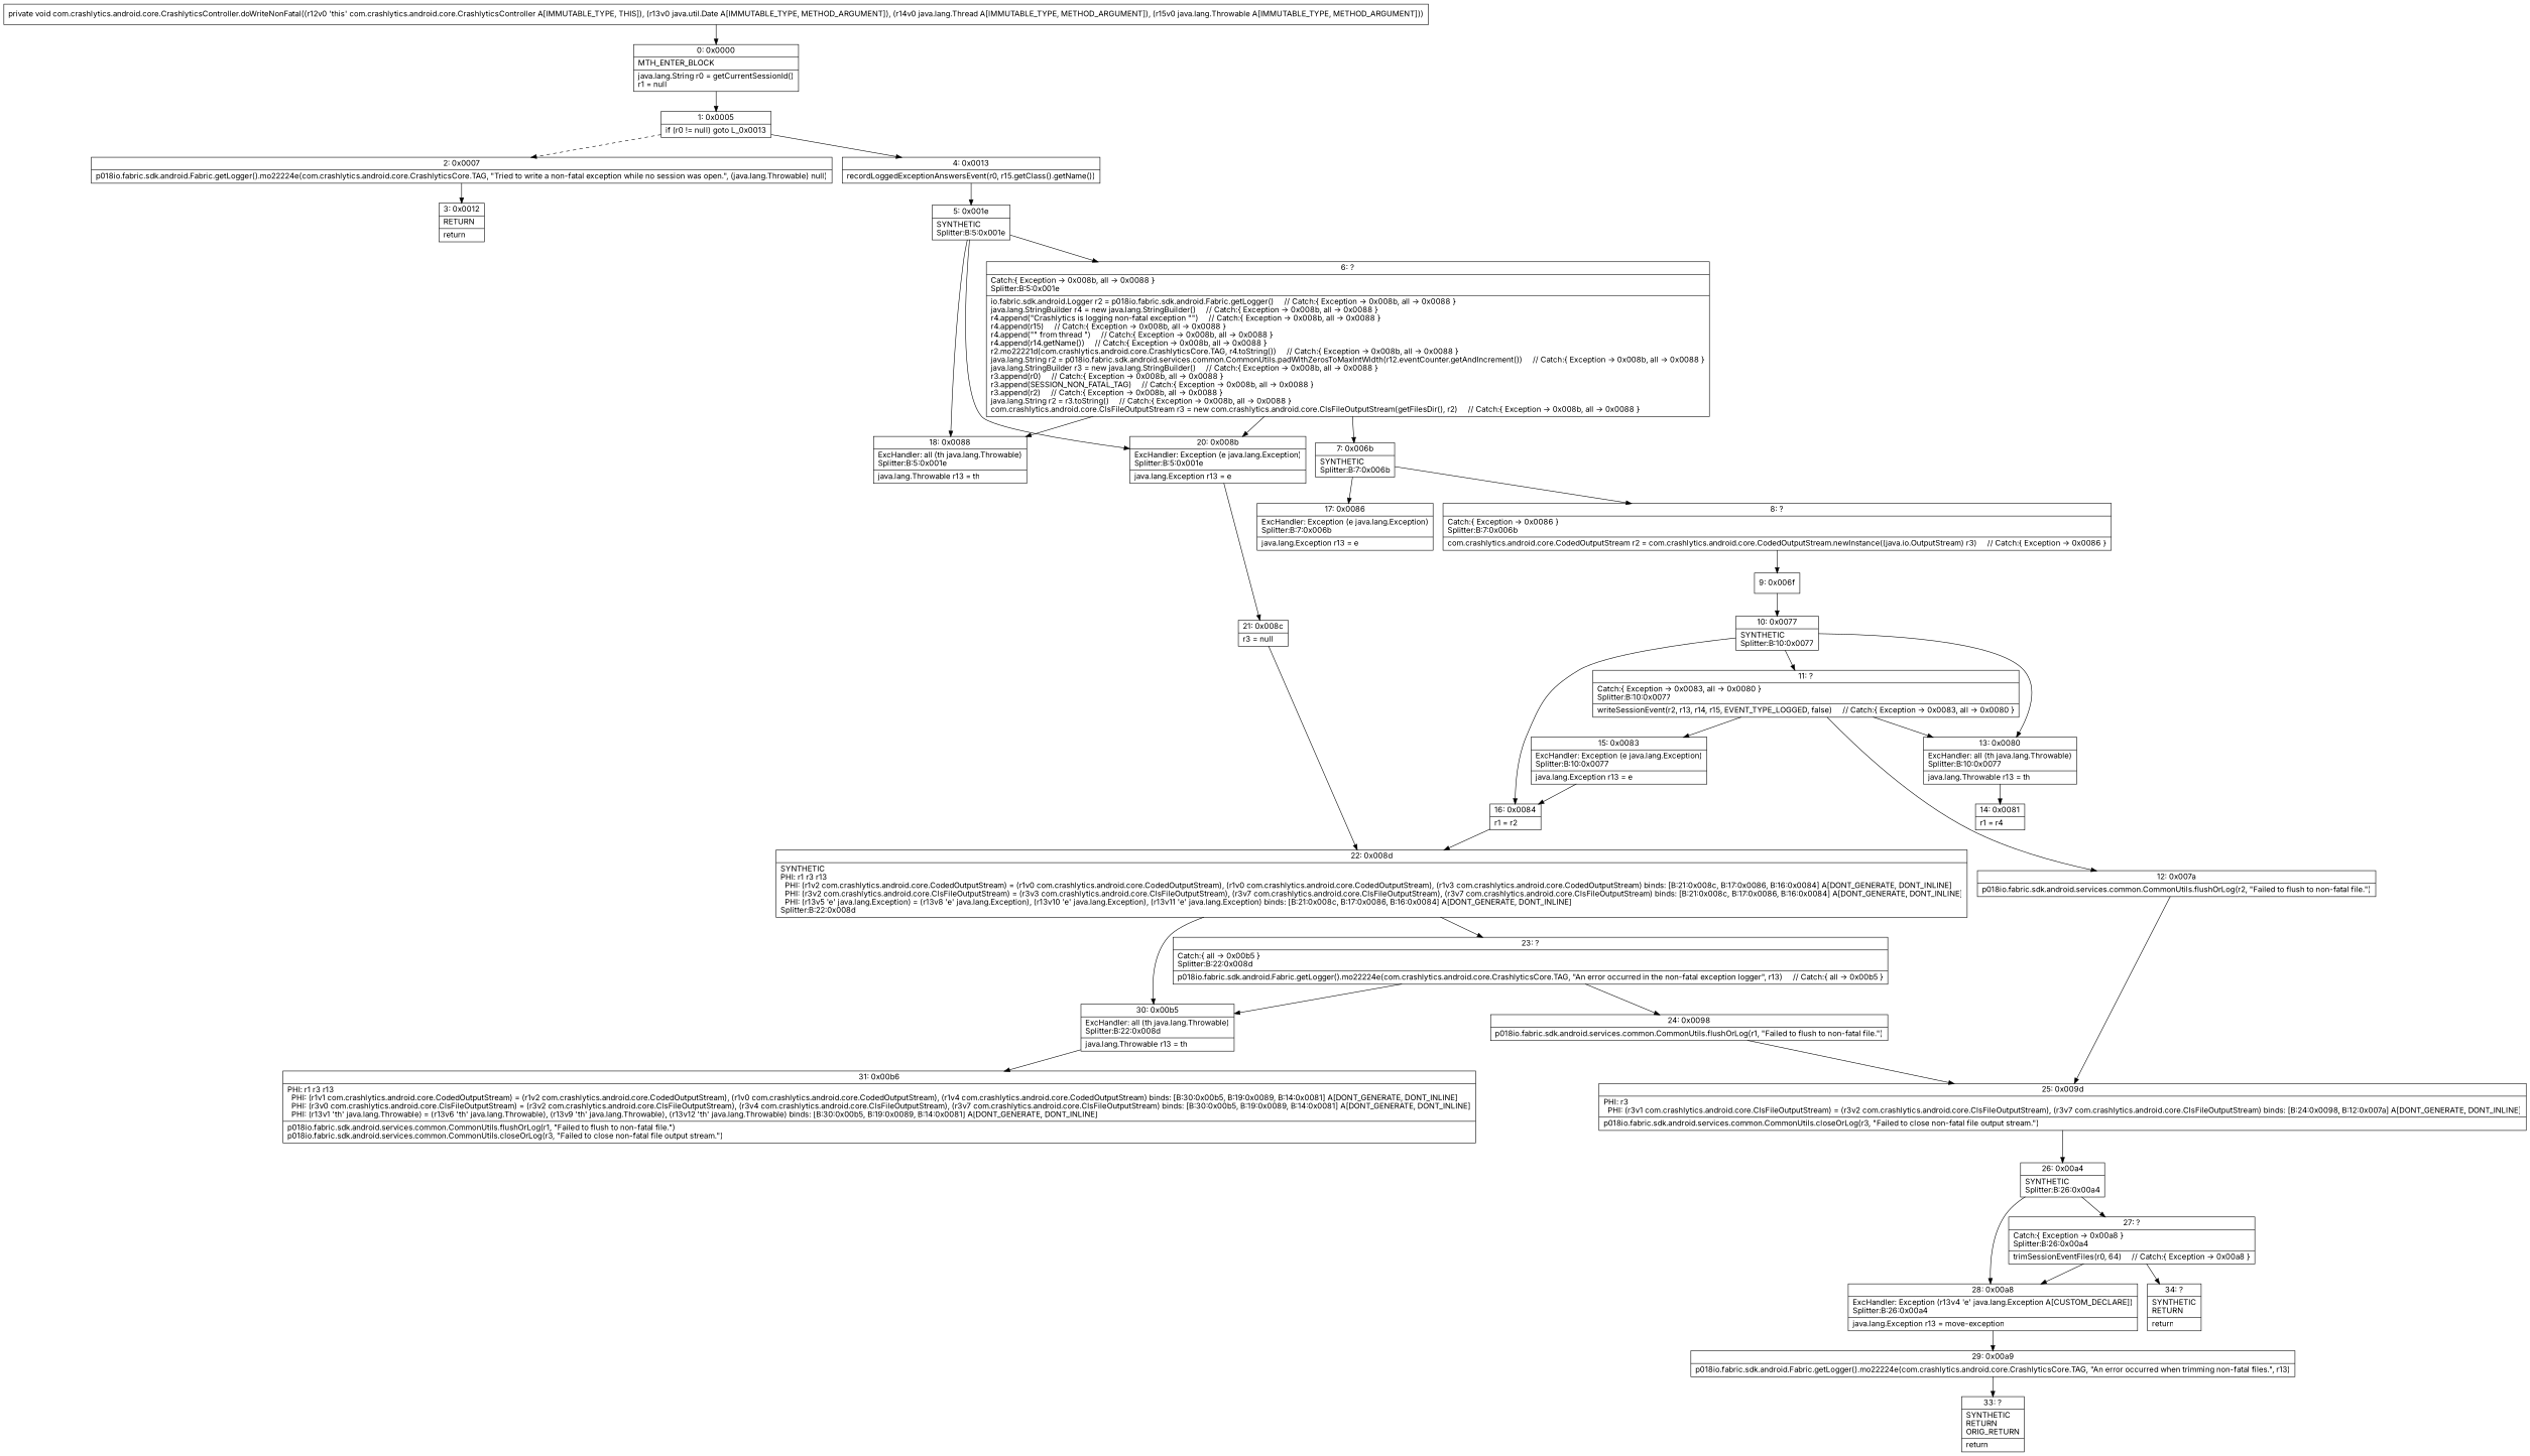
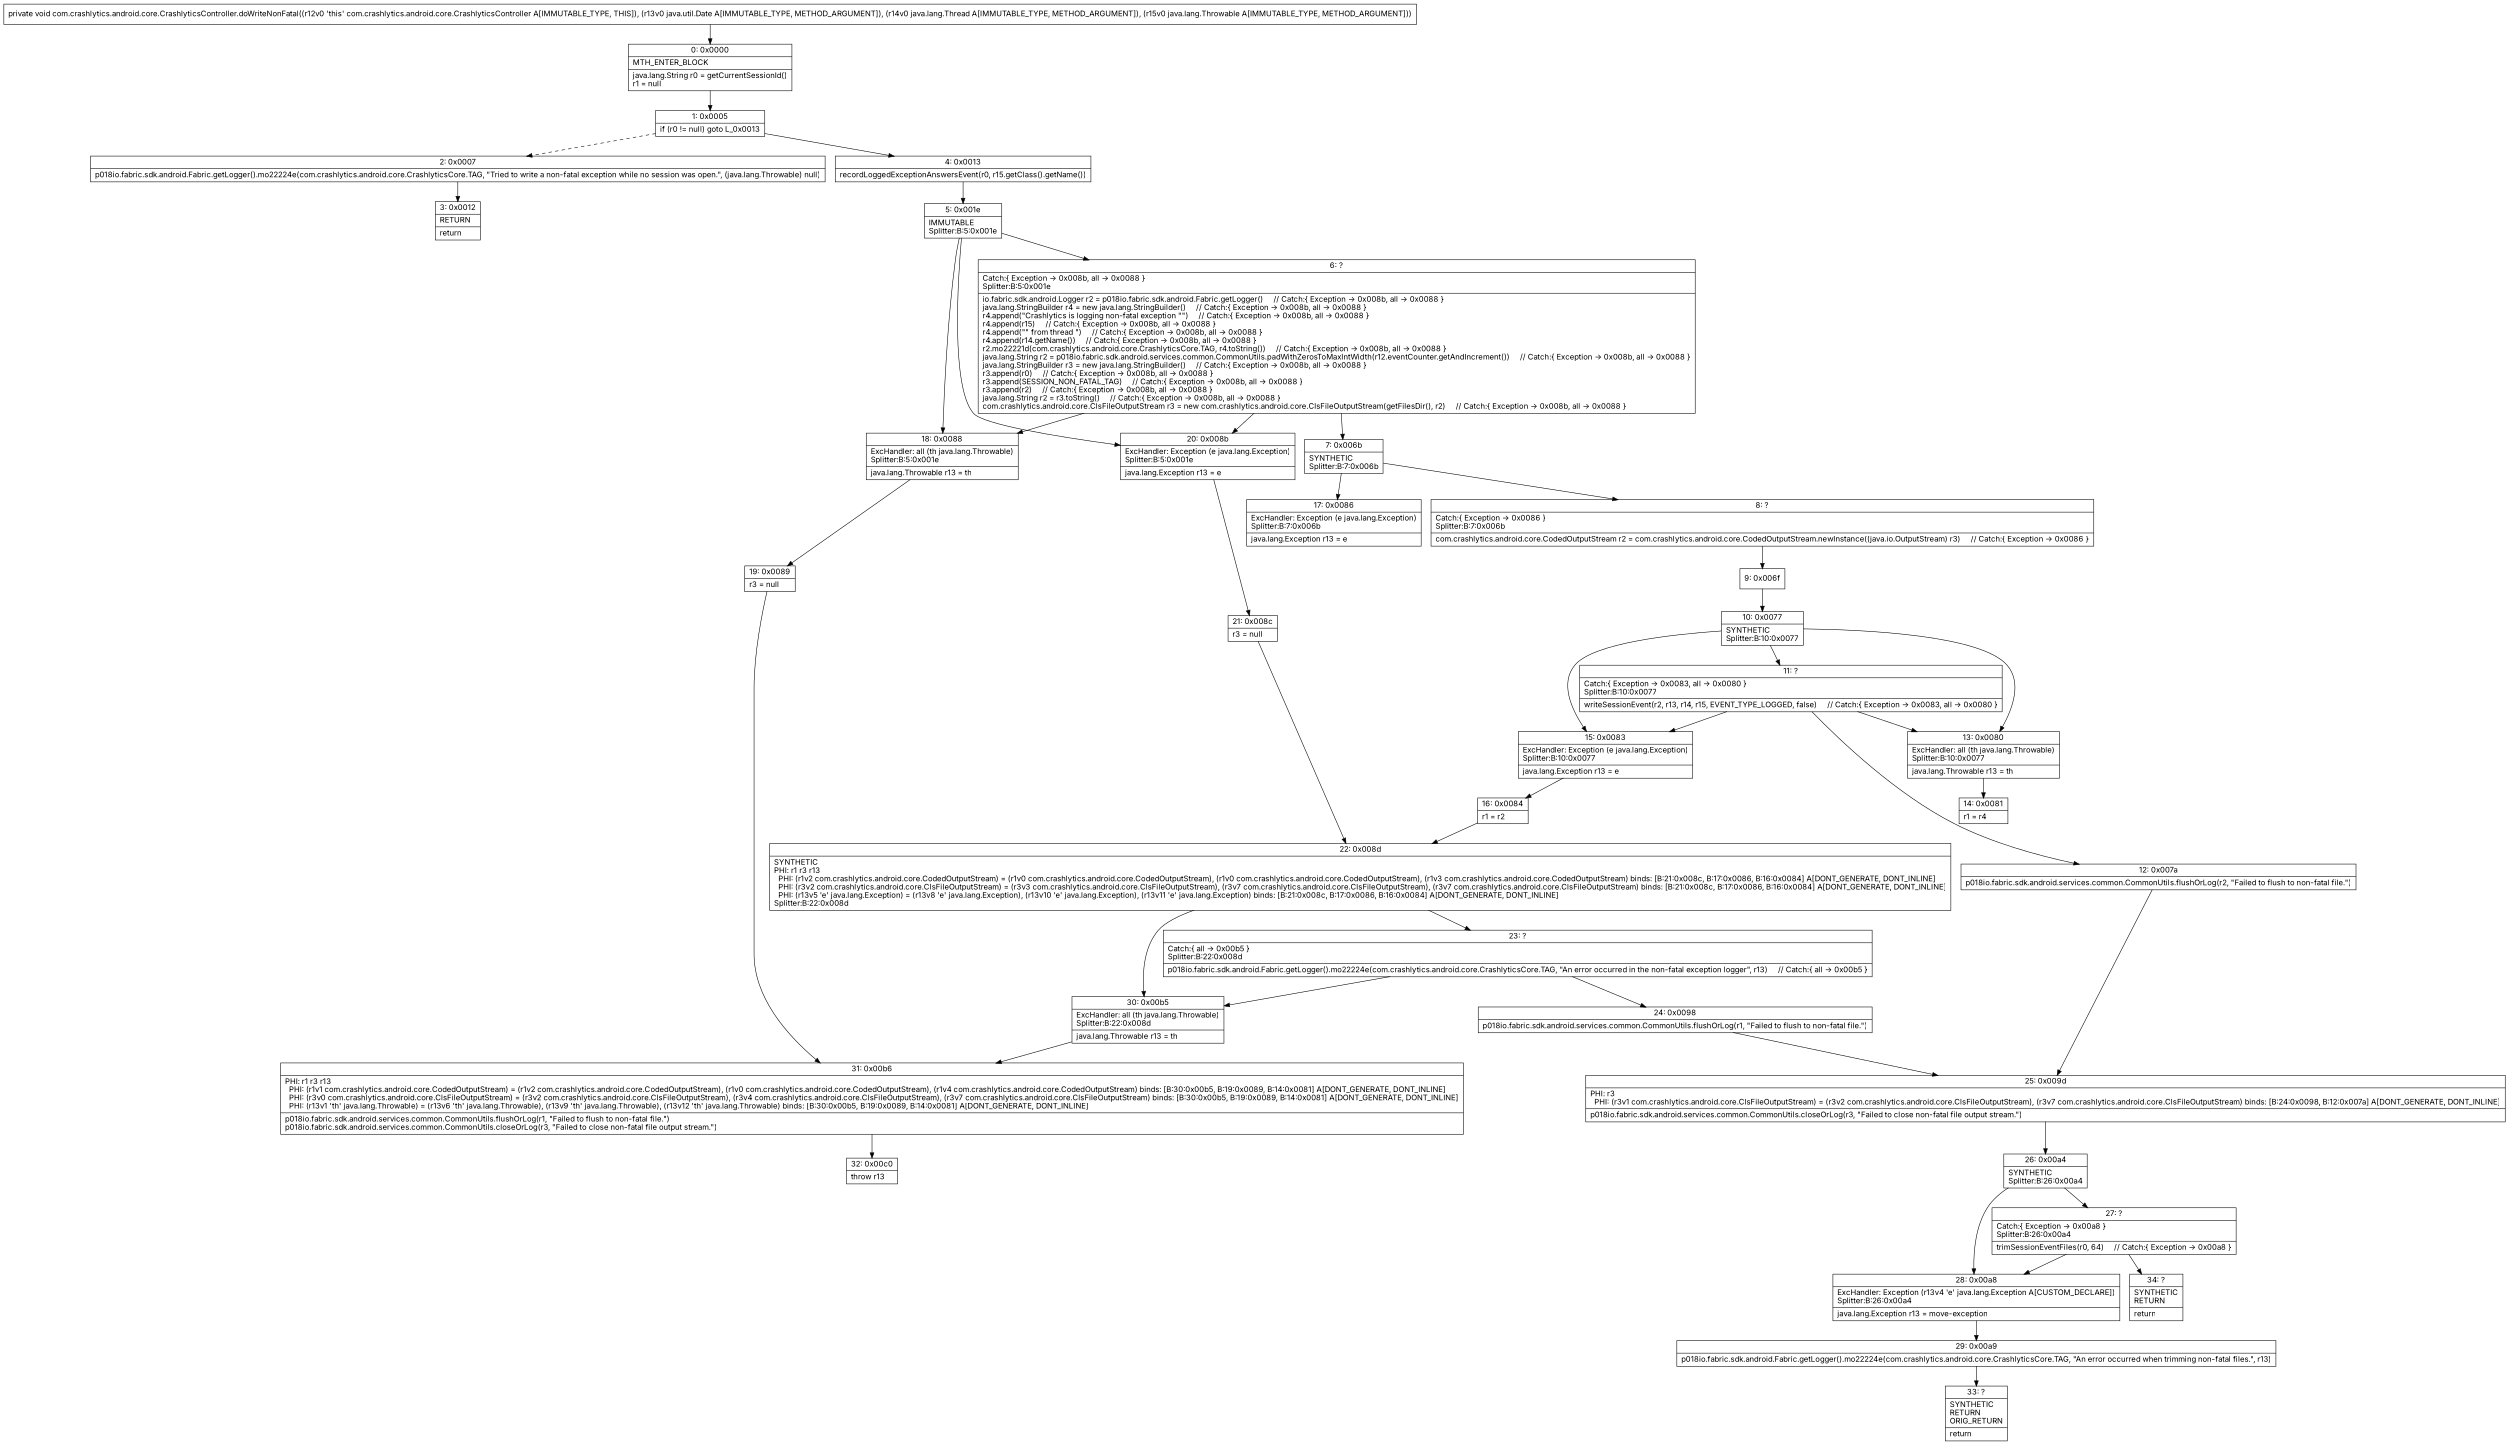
  digraph {
    fontname=Inter
    node [fontname=Inter shape=record]
    edge [fontname=Inter]
    n1 [label="{0\:\ 0x0000|MTH_ENTER_BLOCK\l|java.lang.String r0 = getCurrentSessionId()\lr1 = null\l}"]
    n2 [label="{1\:\ 0x0005|if (r0 != null) goto L_0x0013\l}"]
    n3 [label="{2\:\ 0x0007|p018io.fabric.sdk.android.Fabric.getLogger().mo22224e(com.crashlytics.android.core.CrashlyticsCore.TAG, \"Tried to write a non\-fatal exception while no session was open.\", (java.lang.Throwable) null)\l}"]
    n4 [label="{4\:\ 0x0013|recordLoggedExceptionAnswersEvent(r0, r15.getClass().getName())\l}"]
    n5 [label="{3\:\ 0x0012|RETURN\l|return\l}"]
-   n6 [label="{5\:\ 0x001e|SYNTHETIC\lSplitter:B:5:0x001e\l}"]
+   n6 [label="{5\:\ 0x001e|IMMUTABLE\lSplitter:B:5:0x001e\l}"]
    n7 [label="{6\:\ ?|Catch:\{ Exception \-\> 0x008b, all \-\> 0x0088 \}\lSplitter:B:5:0x001e\l|io.fabric.sdk.android.Logger r2 = p018io.fabric.sdk.android.Fabric.getLogger()     \/\/ Catch:\{ Exception \-\> 0x008b, all \-\> 0x0088 \}\ljava.lang.StringBuilder r4 = new java.lang.StringBuilder()     \/\/ Catch:\{ Exception \-\> 0x008b, all \-\> 0x0088 \}\lr4.append(\"Crashlytics is logging non\-fatal exception \"\")     \/\/ Catch:\{ Exception \-\> 0x008b, all \-\> 0x0088 \}\lr4.append(r15)     \/\/ Catch:\{ Exception \-\> 0x008b, all \-\> 0x0088 \}\lr4.append(\"\" from thread \")     \/\/ Catch:\{ Exception \-\> 0x008b, all \-\> 0x0088 \}\lr4.append(r14.getName())     \/\/ Catch:\{ Exception \-\> 0x008b, all \-\> 0x0088 \}\lr2.mo22221d(com.crashlytics.android.core.CrashlyticsCore.TAG, r4.toString())     \/\/ Catch:\{ Exception \-\> 0x008b, all \-\> 0x0088 \}\ljava.lang.String r2 = p018io.fabric.sdk.android.services.common.CommonUtils.padWithZerosToMaxIntWidth(r12.eventCounter.getAndIncrement())     \/\/ Catch:\{ Exception \-\> 0x008b, all \-\> 0x0088 \}\ljava.lang.StringBuilder r3 = new java.lang.StringBuilder()     \/\/ Catch:\{ Exception \-\> 0x008b, all \-\> 0x0088 \}\lr3.append(r0)     \/\/ Catch:\{ Exception \-\> 0x008b, all \-\> 0x0088 \}\lr3.append(SESSION_NON_FATAL_TAG)     \/\/ Catch:\{ Exception \-\> 0x008b, all \-\> 0x0088 \}\lr3.append(r2)     \/\/ Catch:\{ Exception \-\> 0x008b, all \-\> 0x0088 \}\ljava.lang.String r2 = r3.toString()     \/\/ Catch:\{ Exception \-\> 0x008b, all \-\> 0x0088 \}\lcom.crashlytics.android.core.ClsFileOutputStream r3 = new com.crashlytics.android.core.ClsFileOutputStream(getFilesDir(), r2)     \/\/ Catch:\{ Exception \-\> 0x008b, all \-\> 0x0088 \}\l}"]
    n8 [label="{18\:\ 0x0088|ExcHandler: all (th java.lang.Throwable)\lSplitter:B:5:0x001e\l|java.lang.Throwable r13 = th\l}"]
    n9 [label="{20\:\ 0x008b|ExcHandler: Exception (e java.lang.Exception)\lSplitter:B:5:0x001e\l|java.lang.Exception r13 = e\l}"]
    n10 [label="{7\:\ 0x006b|SYNTHETIC\lSplitter:B:7:0x006b\l}"]
+   n11 [label="{19\:\ 0x0089|r3 = null\l}"]
    n12 [label="{21\:\ 0x008c|r3 = null\l}"]
    n13 [label="{8\:\ ?|Catch:\{ Exception \-\> 0x0086 \}\lSplitter:B:7:0x006b\l|com.crashlytics.android.core.CodedOutputStream r2 = com.crashlytics.android.core.CodedOutputStream.newInstance((java.io.OutputStream) r3)     \/\/ Catch:\{ Exception \-\> 0x0086 \}\l}"]
    n14 [label="{17\:\ 0x0086|ExcHandler: Exception (e java.lang.Exception)\lSplitter:B:7:0x006b\l|java.lang.Exception r13 = e\l}"]
    n15 [label="{9\:\ 0x006f}"]
    n16 [label="{10\:\ 0x0077|SYNTHETIC\lSplitter:B:10:0x0077\l}"]
    n17 [label="{11\:\ ?|Catch:\{ Exception \-\> 0x0083, all \-\> 0x0080 \}\lSplitter:B:10:0x0077\l|writeSessionEvent(r2, r13, r14, r15, EVENT_TYPE_LOGGED, false)     \/\/ Catch:\{ Exception \-\> 0x0083, all \-\> 0x0080 \}\l}"]
    n18 [label="{13\:\ 0x0080|ExcHandler: all (th java.lang.Throwable)\lSplitter:B:10:0x0077\l|java.lang.Throwable r13 = th\l}"]
    n19 [label="{15\:\ 0x0083|ExcHandler: Exception (e java.lang.Exception)\lSplitter:B:10:0x0077\l|java.lang.Exception r13 = e\l}"]
    n20 [label="{12\:\ 0x007a|p018io.fabric.sdk.android.services.common.CommonUtils.flushOrLog(r2, \"Failed to flush to non\-fatal file.\")\l}"]
    n21 [label="{14\:\ 0x0081|r1 = r4\l}"]
    n22 [label="{16\:\ 0x0084|r1 = r2\l}"]
    n23 [label="{25\:\ 0x009d|PHI: r3 \l  PHI: (r3v1 com.crashlytics.android.core.ClsFileOutputStream) = (r3v2 com.crashlytics.android.core.ClsFileOutputStream), (r3v7 com.crashlytics.android.core.ClsFileOutputStream) binds: [B:24:0x0098, B:12:0x007a] A[DONT_GENERATE, DONT_INLINE]\l|p018io.fabric.sdk.android.services.common.CommonUtils.closeOrLog(r3, \"Failed to close non\-fatal file output stream.\")\l}"]
    n24 [label="{26\:\ 0x00a4|SYNTHETIC\lSplitter:B:26:0x00a4\l}"]
    n25 [label="{31\:\ 0x00b6|PHI: r1 r3 r13 \l  PHI: (r1v1 com.crashlytics.android.core.CodedOutputStream) = (r1v2 com.crashlytics.android.core.CodedOutputStream), (r1v0 com.crashlytics.android.core.CodedOutputStream), (r1v4 com.crashlytics.android.core.CodedOutputStream) binds: [B:30:0x00b5, B:19:0x0089, B:14:0x0081] A[DONT_GENERATE, DONT_INLINE]\l  PHI: (r3v0 com.crashlytics.android.core.ClsFileOutputStream) = (r3v2 com.crashlytics.android.core.ClsFileOutputStream), (r3v4 com.crashlytics.android.core.ClsFileOutputStream), (r3v7 com.crashlytics.android.core.ClsFileOutputStream) binds: [B:30:0x00b5, B:19:0x0089, B:14:0x0081] A[DONT_GENERATE, DONT_INLINE]\l  PHI: (r13v1 'th' java.lang.Throwable) = (r13v6 'th' java.lang.Throwable), (r13v9 'th' java.lang.Throwable), (r13v12 'th' java.lang.Throwable) binds: [B:30:0x00b5, B:19:0x0089, B:14:0x0081] A[DONT_GENERATE, DONT_INLINE]\l|p018io.fabric.sdk.android.services.common.CommonUtils.flushOrLog(r1, \"Failed to flush to non\-fatal file.\")\lp018io.fabric.sdk.android.services.common.CommonUtils.closeOrLog(r3, \"Failed to close non\-fatal file output stream.\")\l}"]
+   n26 [label="{32\:\ 0x00c0|throw r13\l}"]
    n27 [label="{22\:\ 0x008d|SYNTHETIC\lPHI: r1 r3 r13 \l  PHI: (r1v2 com.crashlytics.android.core.CodedOutputStream) = (r1v0 com.crashlytics.android.core.CodedOutputStream), (r1v0 com.crashlytics.android.core.CodedOutputStream), (r1v3 com.crashlytics.android.core.CodedOutputStream) binds: [B:21:0x008c, B:17:0x0086, B:16:0x0084] A[DONT_GENERATE, DONT_INLINE]\l  PHI: (r3v2 com.crashlytics.android.core.ClsFileOutputStream) = (r3v3 com.crashlytics.android.core.ClsFileOutputStream), (r3v7 com.crashlytics.android.core.ClsFileOutputStream), (r3v7 com.crashlytics.android.core.ClsFileOutputStream) binds: [B:21:0x008c, B:17:0x0086, B:16:0x0084] A[DONT_GENERATE, DONT_INLINE]\l  PHI: (r13v5 'e' java.lang.Exception) = (r13v8 'e' java.lang.Exception), (r13v10 'e' java.lang.Exception), (r13v11 'e' java.lang.Exception) binds: [B:21:0x008c, B:17:0x0086, B:16:0x0084] A[DONT_GENERATE, DONT_INLINE]\lSplitter:B:22:0x008d\l}"]
    n28 [label="{23\:\ ?|Catch:\{ all \-\> 0x00b5 \}\lSplitter:B:22:0x008d\l|p018io.fabric.sdk.android.Fabric.getLogger().mo22224e(com.crashlytics.android.core.CrashlyticsCore.TAG, \"An error occurred in the non\-fatal exception logger\", r13)     \/\/ Catch:\{ all \-\> 0x00b5 \}\l}"]
    n29 [label="{30\:\ 0x00b5|ExcHandler: all (th java.lang.Throwable)\lSplitter:B:22:0x008d\l|java.lang.Throwable r13 = th\l}"]
    n30 [label="{24\:\ 0x0098|p018io.fabric.sdk.android.services.common.CommonUtils.flushOrLog(r1, \"Failed to flush to non\-fatal file.\")\l}"]
    n31 [label="{27\:\ ?|Catch:\{ Exception \-\> 0x00a8 \}\lSplitter:B:26:0x00a4\l|trimSessionEventFiles(r0, 64)     \/\/ Catch:\{ Exception \-\> 0x00a8 \}\l}"]
    n32 [label="{28\:\ 0x00a8|ExcHandler: Exception (r13v4 'e' java.lang.Exception A[CUSTOM_DECLARE])\lSplitter:B:26:0x00a4\l|java.lang.Exception r13 = move\-exception\l}"]
    n33 [label="{34\:\ ?|SYNTHETIC\lRETURN\l|return\l}"]
    n34 [label="{29\:\ 0x00a9|p018io.fabric.sdk.android.Fabric.getLogger().mo22224e(com.crashlytics.android.core.CrashlyticsCore.TAG, \"An error occurred when trimming non\-fatal files.\", r13)\l}"]
    n35 [label="{33\:\ ?|SYNTHETIC\lRETURN\lORIG_RETURN\l|return\l}"]
    n36 [label="{private void com.crashlytics.android.core.CrashlyticsController.doWriteNonFatal((r12v0 'this' com.crashlytics.android.core.CrashlyticsController A[IMMUTABLE_TYPE, THIS]), (r13v0 java.util.Date A[IMMUTABLE_TYPE, METHOD_ARGUMENT]), (r14v0 java.lang.Thread A[IMMUTABLE_TYPE, METHOD_ARGUMENT]), (r15v0 java.lang.Throwable A[IMMUTABLE_TYPE, METHOD_ARGUMENT])) }"]
    n1 -> n2
    n2 -> n3 [style=dashed]
    n2 -> n4
    n3 -> n5
    n4 -> n6
    n6 -> n7
    n6 -> n8
    n6 -> n9
    n7 -> n8
    n7 -> n9
    n7 -> n10
+   n8 -> n11
    n9 -> n12
    n10 -> n13
    n10 -> n14
+   n11 -> n25
    n12 -> n27
    n13 -> n15
    n15 -> n16
    n16 -> n17
    n16 -> n18
-   n16 -> n22
+   n16 -> n19
    n17 -> n18
    n17 -> n19
    n17 -> n20
    n18 -> n21
    n19 -> n22
    n20 -> n23
    n22 -> n27
    n23 -> n24
    n24 -> n31
    n24 -> n32
+   n25 -> n26
    n27 -> n28
    n27 -> n29
    n28 -> n29
    n28 -> n30
    n29 -> n25
    n30 -> n23
    n31 -> n32
    n31 -> n33
    n32 -> n34
    n34 -> n35
    n36 -> n1
  }
